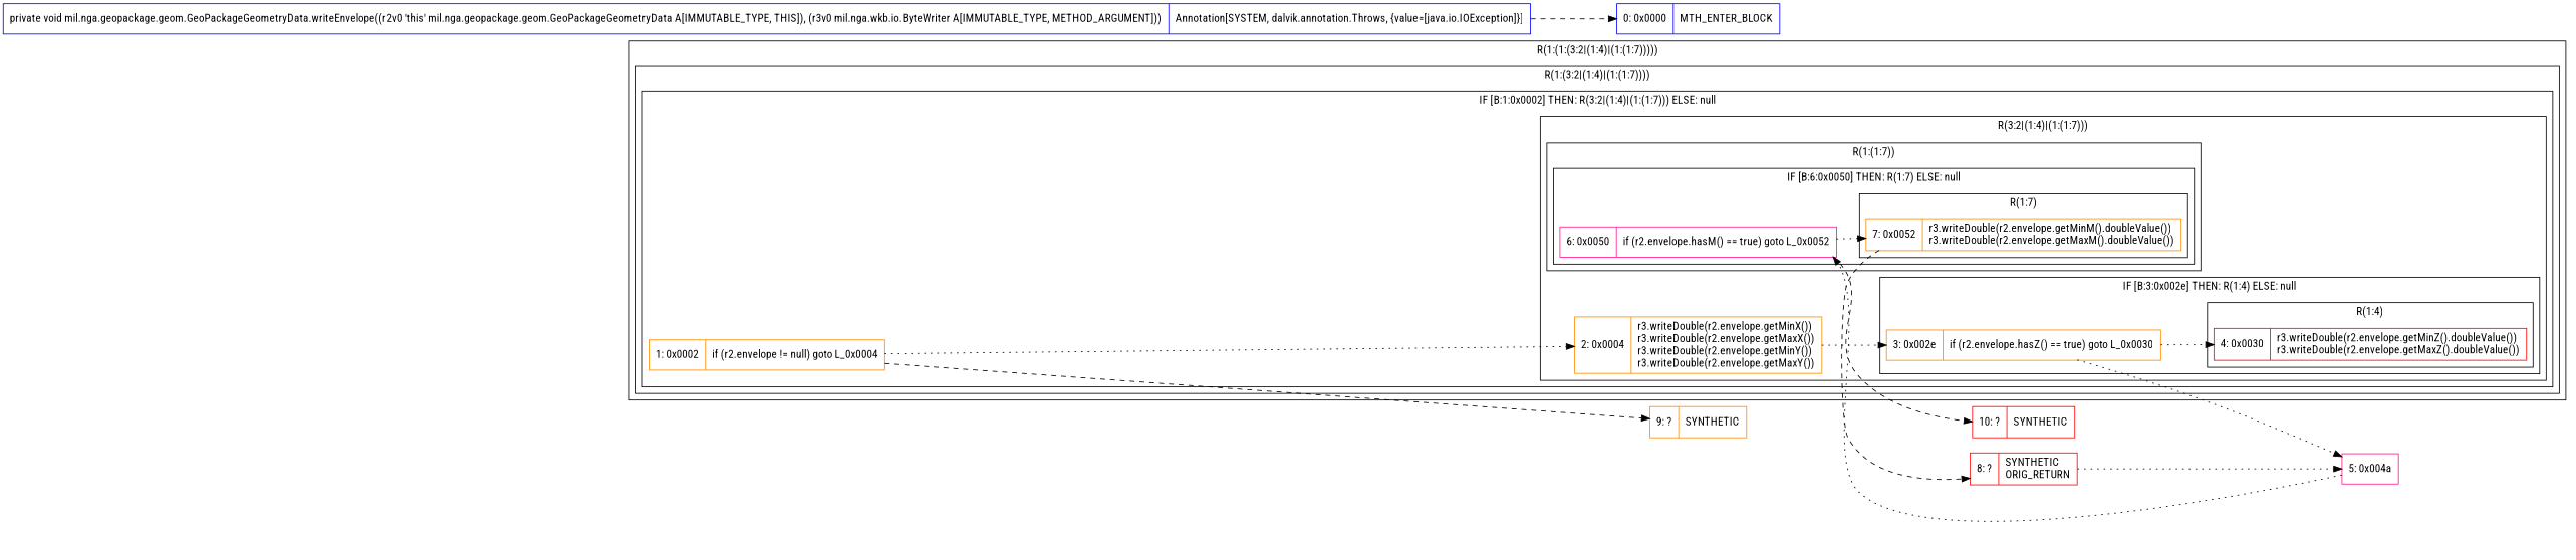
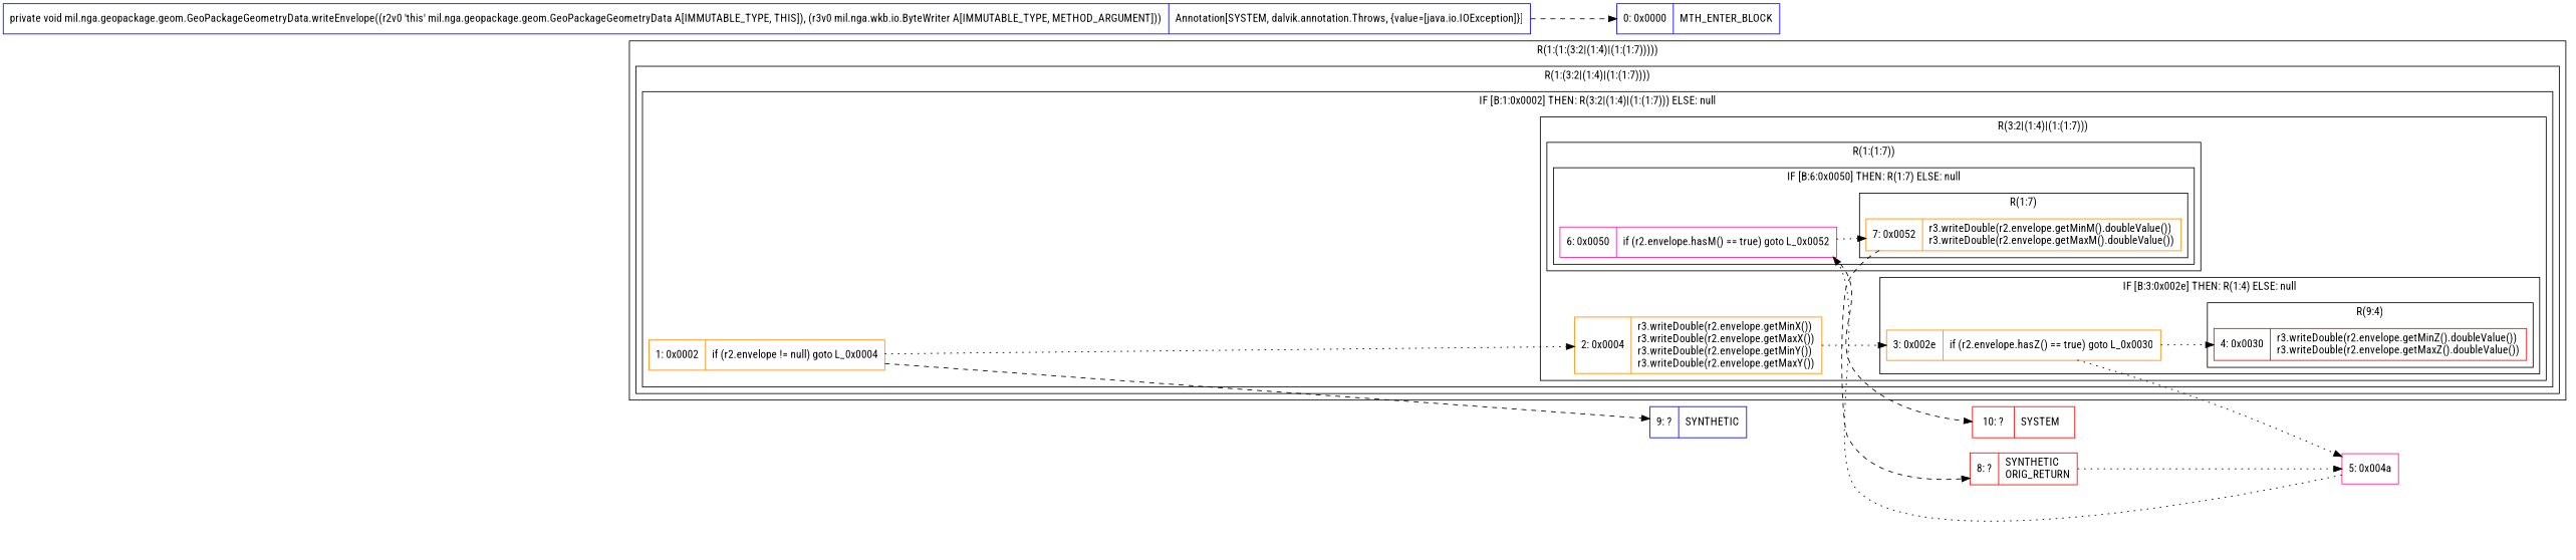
  digraph {
    fontname="Roboto Condensed"
    rankdir=LR
    node [color=darkorange fontname="Roboto Condensed" shape=record]
    edge [fontname="Roboto Condensed" style=dotted]
    n1 [color=red label="{4\:\ 0x0030|r3.writeDouble(r2.envelope.getMinZ().doubleValue())\lr3.writeDouble(r2.envelope.getMaxZ().doubleValue())\l}"]
    n2 [label="{3\:\ 0x002e|if (r2.envelope.hasZ() == true) goto L_0x0030\l}"]
    n3 [label="{7\:\ 0x0052|r3.writeDouble(r2.envelope.getMinM().doubleValue())\lr3.writeDouble(r2.envelope.getMaxM().doubleValue())\l}"]
    n4 [color=deeppink label="{6\:\ 0x0050|if (r2.envelope.hasM() == true) goto L_0x0052\l}"]
    n5 [label="{2\:\ 0x0004|r3.writeDouble(r2.envelope.getMinX())\lr3.writeDouble(r2.envelope.getMaxX())\lr3.writeDouble(r2.envelope.getMinY())\lr3.writeDouble(r2.envelope.getMaxY())\l}"]
    n6 [label="{1\:\ 0x0002|if (r2.envelope != null) goto L_0x0004\l}"]
    n7 [color=deeppink label="{5\:\ 0x004a}"]
    n8 [color=red label="{8\:\ ?|SYNTHETIC\lORIG_RETURN\l}"]
-   n9 [color=red label="{10\:\ ?|SYNTHETIC\l}"]
-   n10 [label="{9\:\ ?|SYNTHETIC\l}"]
+   n9 [color=red label="{10\:\ ?|SYSTEM\l}"]
+   n10 [color=blue label="{9\:\ ?|SYNTHETIC\l}"]
    n11 [color=blue label="{0\:\ 0x0000|MTH_ENTER_BLOCK\l}"]
    n12 [color=blue label="{private void mil.nga.geopackage.geom.GeoPackageGeometryData.writeEnvelope((r2v0 'this' mil.nga.geopackage.geom.GeoPackageGeometryData A[IMMUTABLE_TYPE, THIS]), (r3v0 mil.nga.wkb.io.ByteWriter A[IMMUTABLE_TYPE, METHOD_ARGUMENT]))  | Annotation[SYSTEM, dalvik.annotation.Throws, \{value=[java.io.IOException]\}]\l}"]
    subgraph cluster_1 {
      label="R(1:(1:(3:2|(1:4)|(1:(1:7)))))"
      subgraph cluster_2 {
        label="R(1:(3:2|(1:4)|(1:(1:7))))"
        subgraph cluster_3 {
          label="IF [B:1:0x0002] THEN: R(3:2|(1:4)|(1:(1:7))) ELSE: null"
          n6
          subgraph cluster_4 {
            label="R(3:2|(1:4)|(1:(1:7)))"
            n5
            subgraph cluster_5 {
              label="IF [B:3:0x002e] THEN: R(1:4) ELSE: null"
              n2
              subgraph cluster_6 {
-               label="R(1:4)"
+               label="R(9:4)"
                n1
              }
            }
            subgraph cluster_7 {
              label="R(1:(1:7))"
              subgraph cluster_8 {
                label="IF [B:6:0x0050] THEN: R(1:7) ELSE: null"
                n4
                subgraph cluster_9 {
                  label="R(1:7)"
                  n3
                }
              }
            }
          }
        }
      }
    }
    n2 -> n1
    n2 -> n7
    n3 -> n8 [style=dashed]
    n4 -> n3
    n4 -> n9 [style=dashed]
    n5 -> n2
    n6 -> n5
    n6 -> n10 [style=dashed]
    n7 -> n4
    n8 -> n7
    n12 -> n11 [style=dashed]
  }
